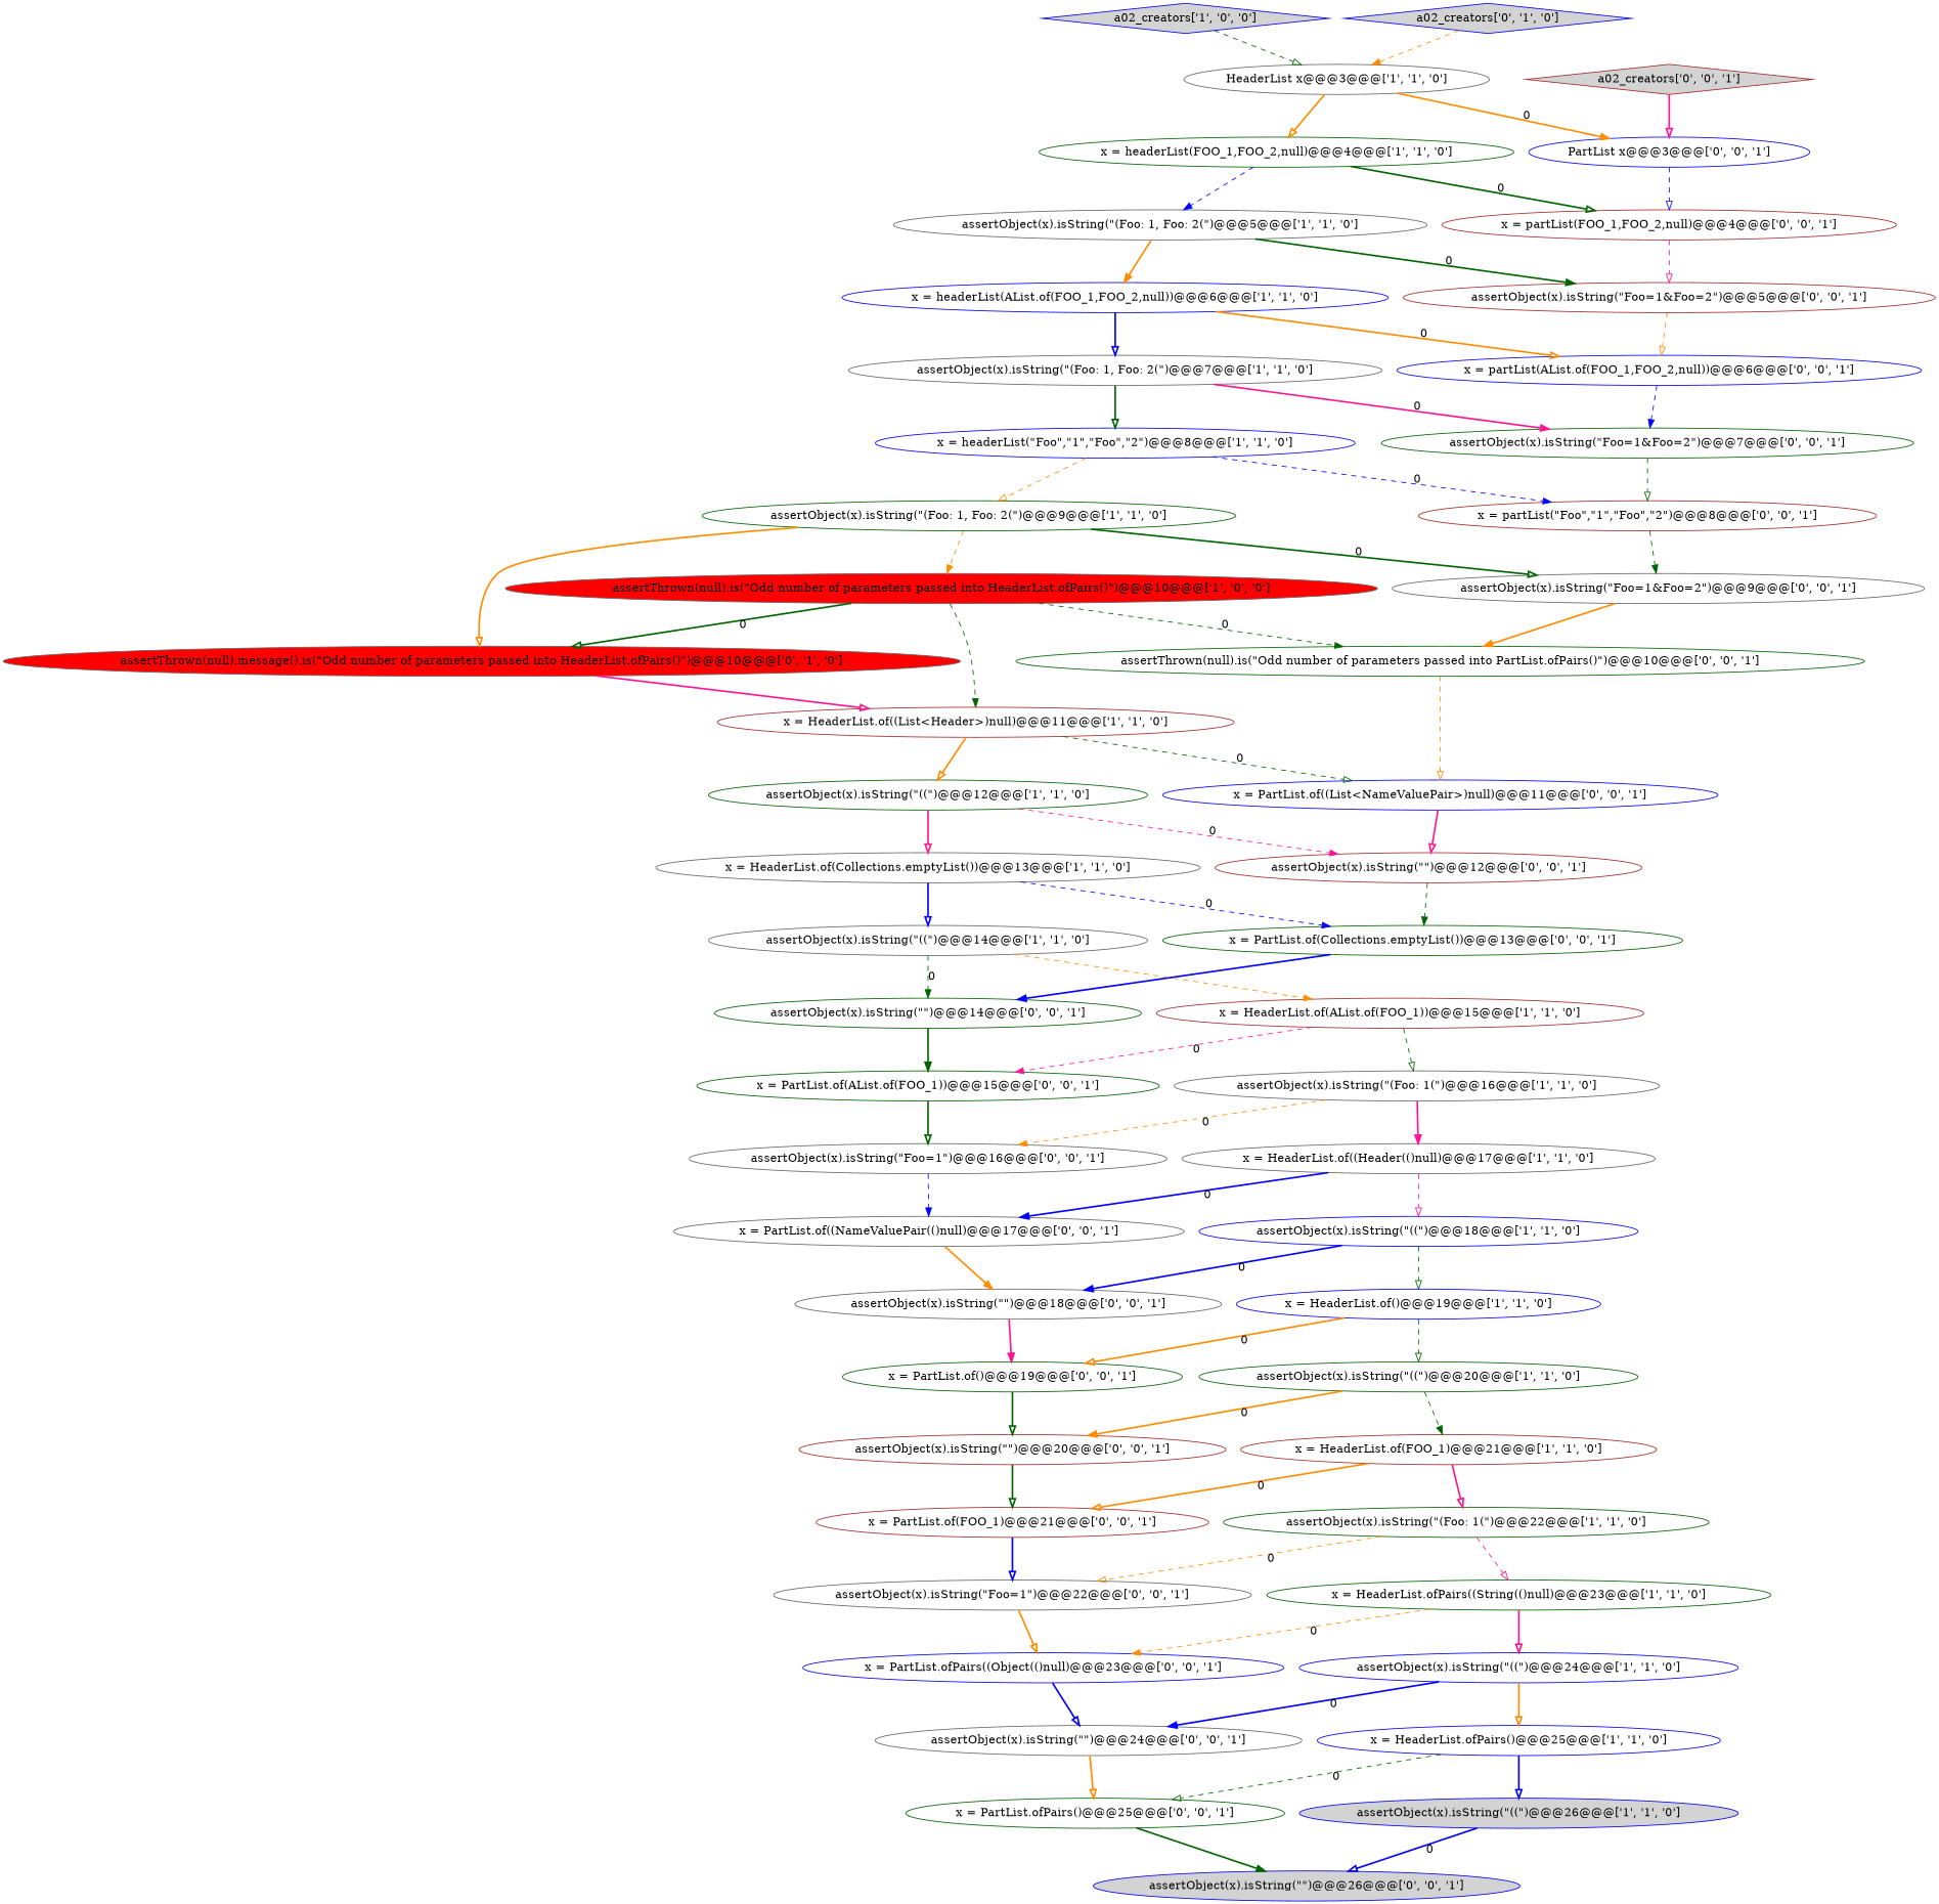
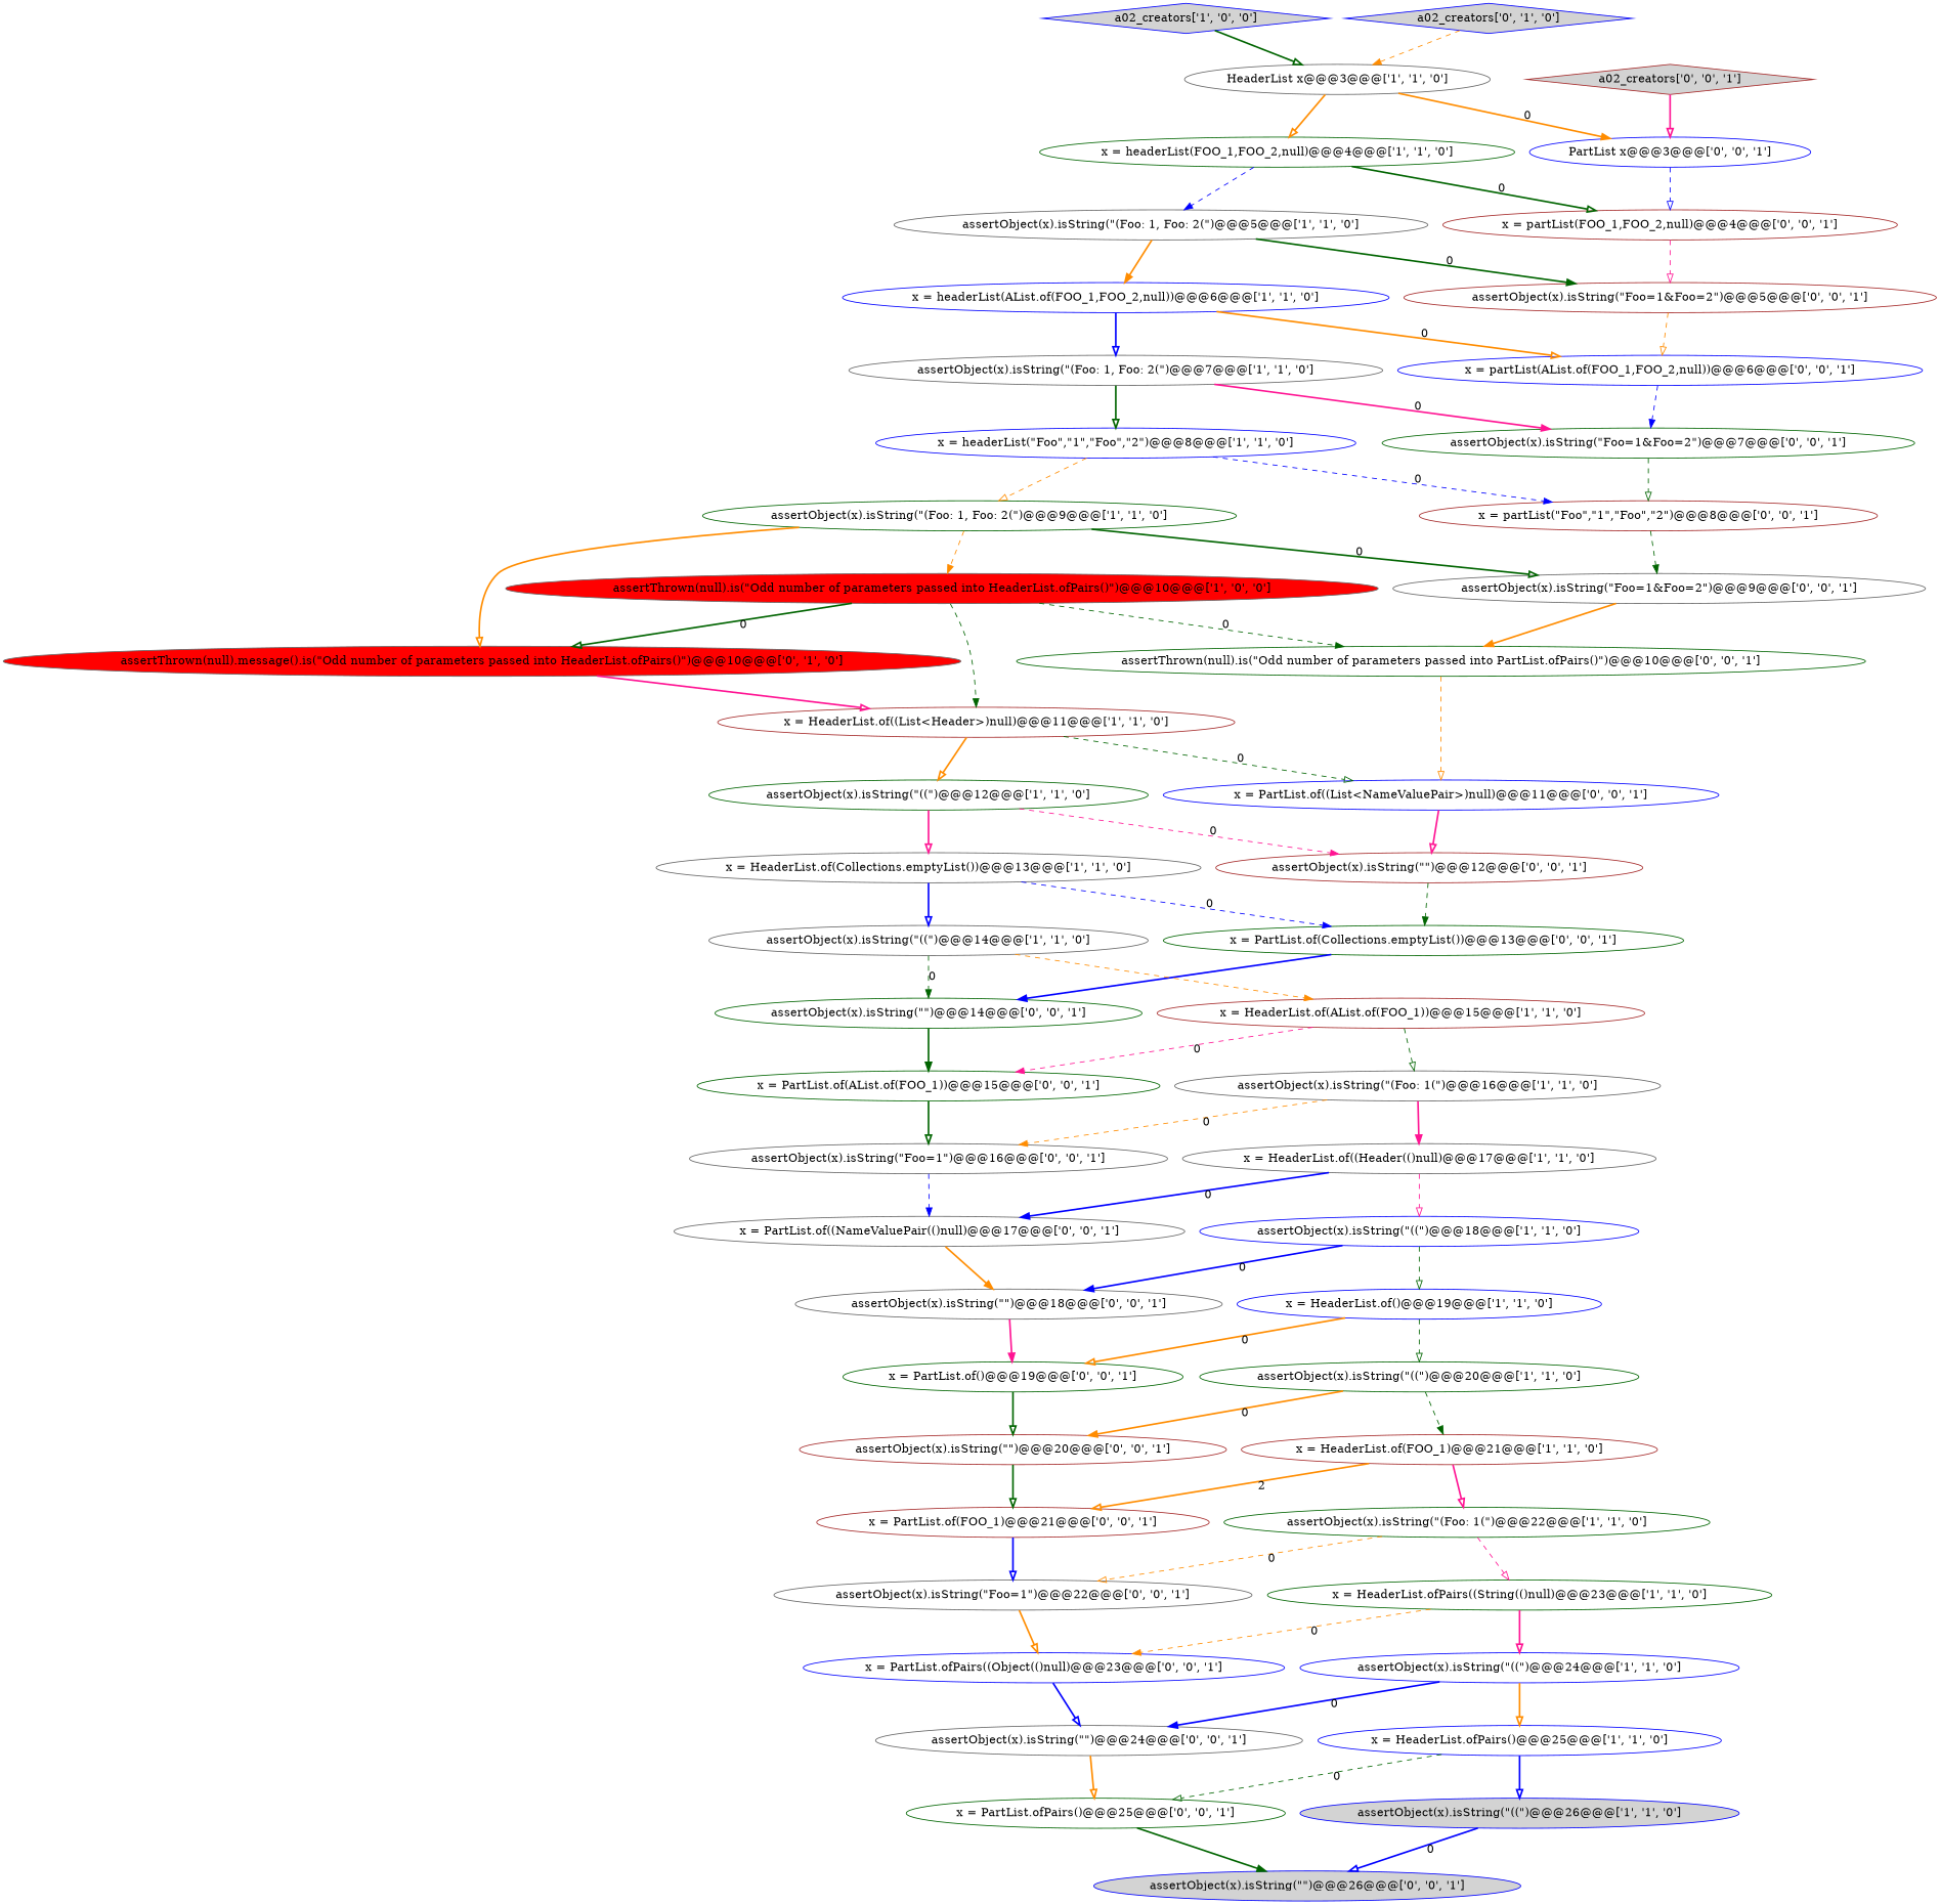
  digraph {
    fontname="DejaVu Serif"
    node [color=gray40 fillcolor=white fontname="DejaVu Serif" shape=ellipse style=filled]
    edge [arrowhead=onormal color=darkgreen fontname="DejaVu Serif" style=bold]
    n1 [color=darkgreen label="x = headerList(FOO_1,FOO_2,null)@@@4@@@['1', '1', '0']"]
    n2 [label="assertObject(x).isString(\"(Foo: 1, Foo: 2(\")@@@5@@@['1', '1', '0']"]
    n3 [color=brown label="x = partList(FOO_1,FOO_2,null)@@@4@@@['0', '0', '1']"]
    n4 [color=blue label="x = headerList(AList.of(FOO_1,FOO_2,null))@@@6@@@['1', '1', '0']"]
    n5 [color=brown label="assertObject(x).isString(\"Foo=1&Foo=2\")@@@5@@@['0', '0', '1']"]
    n6 [color=blue fillcolor=lightgray label="a02_creators['1', '0', '0']" shape=diamond]
    n7 [label="HeaderList x@@@3@@@['1', '1', '0']"]
    n8 [color=blue label="PartList x@@@3@@@['0', '0', '1']"]
    n9 [color=blue label="x = partList(AList.of(FOO_1,FOO_2,null))@@@6@@@['0', '0', '1']"]
    n10 [label="assertObject(x).isString(\"(Foo: 1, Foo: 2(\")@@@7@@@['1', '1', '0']"]
    n11 [color=darkgreen label="x = PartList.of(Collections.emptyList())@@@13@@@['0', '0', '1']"]
    n12 [color=darkgreen label="assertObject(x).isString(\"\")@@@14@@@['0', '0', '1']"]
    n13 [color=darkgreen label="x = PartList.of(AList.of(FOO_1))@@@15@@@['0', '0', '1']"]
    n14 [label="assertObject(x).isString(\"Foo=1\")@@@16@@@['0', '0', '1']"]
    n15 [label="x = PartList.of((NameValuePair(()null)@@@17@@@['0', '0', '1']"]
    n16 [label="assertObject(x).isString(\"\")@@@18@@@['0', '0', '1']"]
    n17 [color=darkgreen label="x = PartList.of()@@@19@@@['0', '0', '1']"]
    n18 [color=brown label="assertObject(x).isString(\"\")@@@20@@@['0', '0', '1']"]
    n19 [color=blue label="x = HeaderList.of()@@@19@@@['1', '1', '0']"]
    n20 [color=darkgreen label="assertObject(x).isString(\"((\")@@@20@@@['1', '1', '0']"]
    n21 [color=brown label="x = HeaderList.of(FOO_1)@@@21@@@['1', '1', '0']"]
    n22 [label="assertObject(x).isString(\"Foo=1\")@@@22@@@['0', '0', '1']"]
    n23 [color=blue label="x = PartList.ofPairs((Object(()null)@@@23@@@['0', '0', '1']"]
    n24 [label="assertObject(x).isString(\"\")@@@24@@@['0', '0', '1']"]
    n25 [color=blue label="x = headerList(\"Foo\",\"1\",\"Foo\",\"2\")@@@8@@@['1', '1', '0']"]
    n26 [color=brown label="x = partList(\"Foo\",\"1\",\"Foo\",\"2\")@@@8@@@['0', '0', '1']"]
    n27 [color=darkgreen label="assertObject(x).isString(\"(Foo: 1, Foo: 2(\")@@@9@@@['1', '1', '0']"]
    n28 [label="assertObject(x).isString(\"Foo=1&Foo=2\")@@@9@@@['0', '0', '1']"]
    n29 [fillcolor=red label="assertThrown(null).message().is(\"Odd number of parameters passed into HeaderList.ofPairs()\")@@@10@@@['0', '1', '0']"]
    n30 [fillcolor=red label="assertThrown(null).is(\"Odd number of parameters passed into HeaderList.ofPairs()\")@@@10@@@['1', '0', '0']"]
    n31 [color=darkgreen label="assertObject(x).isString(\"((\")@@@12@@@['1', '1', '0']"]
    n32 [label="x = HeaderList.of(Collections.emptyList())@@@13@@@['1', '1', '0']"]
    n33 [color=brown label="assertObject(x).isString(\"\")@@@12@@@['0', '0', '1']"]
    n34 [label="assertObject(x).isString(\"((\")@@@14@@@['1', '1', '0']"]
    n35 [color=darkgreen label="x = PartList.ofPairs()@@@25@@@['0', '0', '1']"]
    n36 [color=brown fillcolor=lightgray label="a02_creators['0', '0', '1']" shape=diamond]
    n37 [color=brown label="x = HeaderList.of((List<Header>)null)@@@11@@@['1', '1', '0']"]
    n38 [color=blue label="x = PartList.of((List<NameValuePair>)null)@@@11@@@['0', '0', '1']"]
    n39 [label="x = HeaderList.of((Header(()null)@@@17@@@['1', '1', '0']"]
    n40 [color=blue label="assertObject(x).isString(\"((\")@@@18@@@['1', '1', '0']"]
    n41 [color=brown label="x = HeaderList.of(AList.of(FOO_1))@@@15@@@['1', '1', '0']"]
    n42 [label="assertObject(x).isString(\"(Foo: 1(\")@@@16@@@['1', '1', '0']"]
    n43 [color=brown label="x = PartList.of(FOO_1)@@@21@@@['0', '0', '1']"]
    n44 [color=darkgreen label="assertObject(x).isString(\"(Foo: 1(\")@@@22@@@['1', '1', '0']"]
    n45 [color=darkgreen label="assertThrown(null).is(\"Odd number of parameters passed into PartList.ofPairs()\")@@@10@@@['0', '0', '1']"]
    n46 [color=blue fillcolor=lightgray label="assertObject(x).isString(\"((\")@@@26@@@['1', '1', '0']"]
    n47 [color=blue fillcolor=lightgray label="assertObject(x).isString(\"\")@@@26@@@['0', '0', '1']"]
    n48 [color=darkgreen label="x = HeaderList.ofPairs((String(()null)@@@23@@@['1', '1', '0']"]
    n49 [color=darkgreen label="assertObject(x).isString(\"Foo=1&Foo=2\")@@@7@@@['0', '0', '1']"]
    n50 [color=blue label="assertObject(x).isString(\"((\")@@@24@@@['1', '1', '0']"]
    n51 [color=blue label="x = HeaderList.ofPairs()@@@25@@@['1', '1', '0']"]
    n52 [color=blue fillcolor=lightgray label="a02_creators['0', '1', '0']" shape=diamond]
    n1 -> n2 [arrowhead=normal color=blue style=dashed]
    n1 -> n3 [label=0]
    n2 -> n4 [arrowhead=normal color=darkorange]
    n2 -> n5 [arrowhead=normal label=0]
    n3 -> n5 [color=deeppink style=dashed]
    n4 -> n9 [color=darkorange label=0]
    n4 -> n10 [color=blue]
    n5 -> n9 [color=darkorange style=dashed]
-   n6 -> n7 [style=dashed]
+   n6 -> n7
    n7 -> n1 [color=darkorange]
    n7 -> n8 [arrowhead=normal color=darkorange label=0]
    n8 -> n3 [color=blue style=dashed]
    n9 -> n49 [arrowhead=normal color=blue style=dashed]
    n10 -> n25
    n10 -> n49 [arrowhead=normal color=deeppink label=0]
    n11 -> n12 [arrowhead=normal color=blue]
    n12 -> n13 [arrowhead=normal]
    n13 -> n14
    n14 -> n15 [arrowhead=normal color=blue style=dashed]
    n15 -> n16 [arrowhead=normal color=darkorange]
    n16 -> n17 [arrowhead=normal color=deeppink]
    n17 -> n18
    n18 -> n43
    n19 -> n17 [color=darkorange label=0]
    n19 -> n20 [style=dashed]
    n20 -> n18 [arrowhead=normal color=darkorange label=0]
    n20 -> n21 [arrowhead=normal style=dashed]
-   n21 -> n43 [color=darkorange label=0]
+   n21 -> n43 [color=darkorange label=2]
    n21 -> n44 [color=deeppink]
    n22 -> n23 [color=darkorange]
    n23 -> n24 [color=blue]
    n24 -> n35 [color=darkorange]
    n25 -> n26 [arrowhead=normal color=blue label=0 style=dashed]
    n25 -> n27 [color=darkorange style=dashed]
    n26 -> n28 [arrowhead=normal style=dashed]
    n27 -> n28 [label=0]
    n27 -> n29 [color=darkorange]
    n27 -> n30 [arrowhead=normal color=darkorange style=dashed]
    n28 -> n45 [arrowhead=normal color=darkorange]
    n29 -> n37 [color=deeppink]
    n30 -> n29 [label=0]
    n30 -> n37 [arrowhead=normal style=dashed]
    n30 -> n45 [arrowhead=normal label=0 style=dashed]
    n31 -> n32 [color=deeppink]
    n31 -> n33 [arrowhead=normal color=deeppink label=0 style=dashed]
    n32 -> n11 [arrowhead=normal color=blue label=0 style=dashed]
    n32 -> n34 [color=blue]
    n33 -> n11 [arrowhead=normal style=dashed]
    n34 -> n12 [arrowhead=normal label=0 style=dashed]
    n34 -> n41 [arrowhead=normal color=darkorange style=dashed]
    n35 -> n47 [arrowhead=normal]
    n36 -> n8 [color=deeppink]
    n37 -> n31 [color=darkorange]
    n37 -> n38 [label=0 style=dashed]
    n38 -> n33 [color=deeppink]
    n39 -> n15 [arrowhead=normal color=blue label=0]
    n39 -> n40 [color=deeppink style=dashed]
    n40 -> n16 [arrowhead=normal color=blue label=0]
    n40 -> n19 [style=dashed]
    n41 -> n13 [arrowhead=normal color=deeppink label=0 style=dashed]
    n41 -> n42 [style=dashed]
    n42 -> n14 [arrowhead=normal color=darkorange label=0 style=dashed]
    n42 -> n39 [arrowhead=normal color=deeppink]
    n43 -> n22 [color=blue]
    n44 -> n22 [color=darkorange label=0 style=dashed]
    n44 -> n48 [color=deeppink style=dashed]
    n45 -> n38 [color=darkorange style=dashed]
    n46 -> n47 [color=blue label=0]
    n48 -> n23 [arrowhead=normal color=darkorange label=0 style=dashed]
    n48 -> n50 [color=deeppink]
    n49 -> n26 [style=dashed]
    n50 -> n24 [arrowhead=normal color=blue label=0]
    n50 -> n51 [color=darkorange]
    n51 -> n35 [label=0 style=dashed]
    n51 -> n46 [color=blue]
    n52 -> n7 [arrowhead=normal color=darkorange style=dashed]
  }
